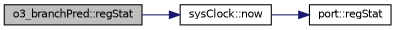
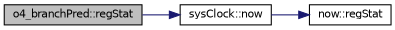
  digraph {
    rankdir=LR
    node [color=black fillcolor=white fontname=Helvetica fontsize=10 shape=record style=filled]
    edge [color=midnightblue fontname=Helvetica fontsize=10 labelfontname=Helvetica labelfontsize=10 style=solid]
-   n1 [fillcolor=grey75 fontcolor=black height=0.2 label="o3_branchPred::regStat" width=0.4]
+   n1 [fillcolor=grey75 fontcolor=black height=0.2 label="o4_branchPred::regStat" width=0.4]
    n2 [height=0.2 label="sysClock::now" width=0.4]
-   n3 [height=0.2 label="port::regStat" width=0.4]
+   n3 [height=0.2 label="now::regStat" width=0.4]
    n1 -> n2
    n2 -> n3
  }
